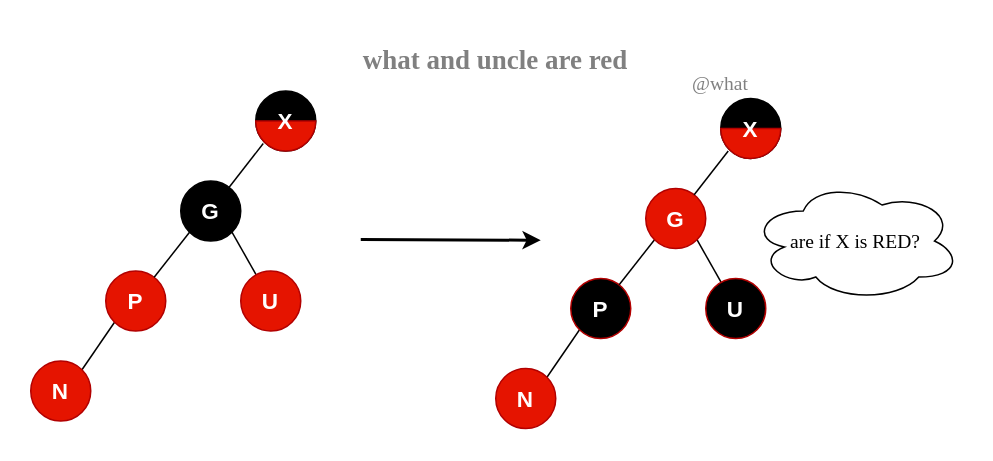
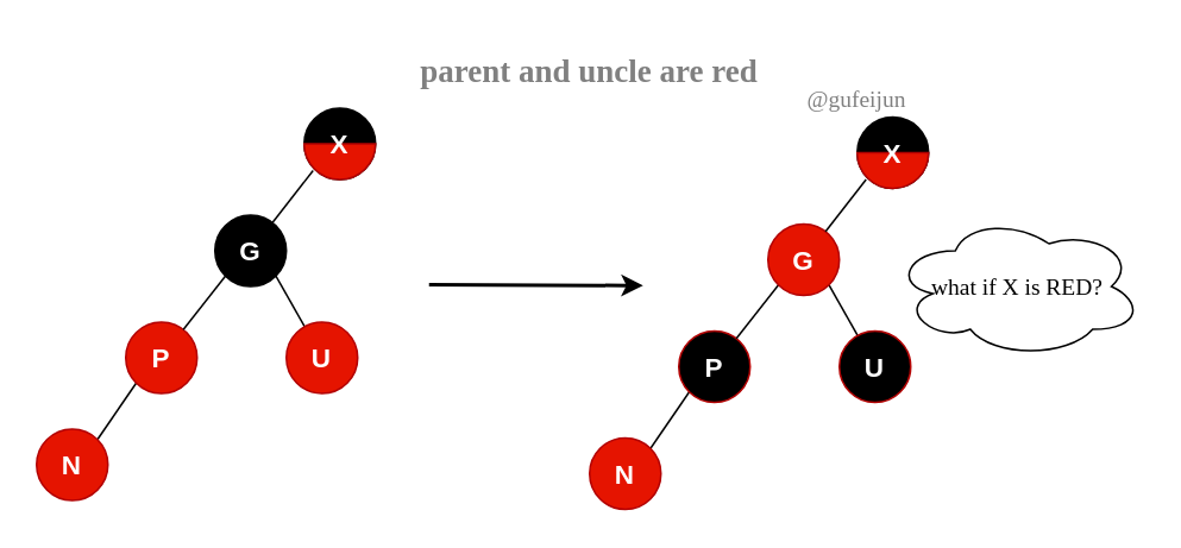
  <mxCell id="0" />
  <mxCell id="1" parent="0" />
  <mxCell id="2" style="edgeStyle=none;rounded=0;orthogonalLoop=1;jettySize=auto;html=1;exitX=0;exitY=1;exitDx=0;exitDy=0;entryX=1;entryY=0;entryDx=0;entryDy=0;endArrow=none;endFill=0;" parent="1" source="3" target="8" edge="1"><mxGeometry relative="1" as="geometry"><mxPoint x="50" y="240" as="targetPoint" /></mxGeometry></mxCell>
  <mxCell id="3" value="P" style="ellipse;whiteSpace=wrap;html=1;aspect=fixed;fillColor=#e51400;strokeColor=#B20000;fontColor=#ffffff;fontSize=15;fontStyle=1" parent="1" vertex="1"><mxGeometry x="70" y="180" width="40" height="40" as="geometry" /></mxCell>
  <mxCell id="4" style="edgeStyle=none;rounded=0;orthogonalLoop=1;jettySize=auto;html=1;exitX=0;exitY=1;exitDx=0;exitDy=0;endArrow=none;endFill=0;" parent="1" source="6" target="3" edge="1"><mxGeometry relative="1" as="geometry"><mxPoint x="100" y="180" as="targetPoint" /></mxGeometry></mxCell>
  <mxCell id="5" style="edgeStyle=none;rounded=0;orthogonalLoop=1;jettySize=auto;html=1;exitX=1;exitY=1;exitDx=0;exitDy=0;fontSize=15;fontColor=#FFFFFF;endArrow=none;endFill=0;" parent="1" source="6" target="7" edge="1"><mxGeometry relative="1" as="geometry" /></mxCell>
  <mxCell id="6" value="G" style="ellipse;whiteSpace=wrap;html=1;aspect=fixed;fillColor=#000000;fontSize=15;fontStyle=1;fontColor=#FFFFFF;labelBackgroundColor=none;" parent="1" vertex="1"><mxGeometry x="120" y="120" width="40" height="40" as="geometry" /></mxCell>
  <mxCell id="7" value="U" style="ellipse;whiteSpace=wrap;html=1;aspect=fixed;fillColor=#e51400;strokeColor=#B20000;fontColor=#ffffff;fontSize=15;fontStyle=1" parent="1" vertex="1"><mxGeometry x="160" y="180" width="40" height="40" as="geometry" /></mxCell>
  <mxCell id="8" value="N" style="ellipse;whiteSpace=wrap;html=1;aspect=fixed;fillColor=#e51400;strokeColor=#B20000;fontColor=#ffffff;fontSize=15;fontStyle=1" parent="1" vertex="1"><mxGeometry x="20" y="240" width="40" height="40" as="geometry" /></mxCell>
  <mxCell id="9" value="" style="ellipse;html=1;aspect=fixed;fillColor=#000000;fontSize=15;fontStyle=1;fontColor=#FFFFFF;labelBackgroundColor=none;verticalAlign=middle;gradientColor=none;gradientDirection=radial;flipH=0;whiteSpace=wrap;" parent="1" vertex="1"><mxGeometry x="170" y="60" width="40" height="40" as="geometry" /></mxCell>
  <mxCell id="10" value="" style="verticalLabelPosition=bottom;verticalAlign=top;html=1;shape=mxgraph.basic.half_circle;labelBackgroundColor=none;fontSize=15;fontColor=#ffffff;fillColor=#e51400;gradientDirection=radial;rotation=0;strokeColor=#B20000;" parent="1" vertex="1"><mxGeometry x="170" y="80" width="40" height="20" as="geometry" /></mxCell>
  <mxCell id="11" style="edgeStyle=none;rounded=0;orthogonalLoop=1;jettySize=auto;html=1;exitX=0.25;exitY=1;exitDx=0;exitDy=0;fontSize=15;fontColor=#FFFFFF;endArrow=none;endFill=0;" parent="1" source="12" target="6" edge="1"><mxGeometry relative="1" as="geometry" /></mxCell>
  <mxCell id="12" value="X" style="text;html=1;strokeColor=none;fillColor=none;align=center;verticalAlign=middle;whiteSpace=wrap;rounded=0;labelBackgroundColor=none;fontSize=15;fontColor=#FFFFFF;fontStyle=1" parent="1" vertex="1"><mxGeometry x="160" y="65" width="60" height="30" as="geometry" /></mxCell>
  <mxCell id="13" style="edgeStyle=none;rounded=0;orthogonalLoop=1;jettySize=auto;html=1;exitX=0;exitY=1;exitDx=0;exitDy=0;entryX=1;entryY=0;entryDx=0;entryDy=0;endArrow=none;endFill=0;" parent="1" source="14" target="19" edge="1"><mxGeometry relative="1" as="geometry"><mxPoint x="360" y="245" as="targetPoint" /></mxGeometry></mxCell>
  <mxCell id="14" value="P" style="ellipse;whiteSpace=wrap;html=1;aspect=fixed;fillColor=#000000;strokeColor=#B20000;fontColor=#ffffff;fontSize=15;fontStyle=1" parent="1" vertex="1"><mxGeometry x="380" y="185" width="40" height="40" as="geometry" /></mxCell>
  <mxCell id="15" style="edgeStyle=none;rounded=0;orthogonalLoop=1;jettySize=auto;html=1;exitX=0;exitY=1;exitDx=0;exitDy=0;endArrow=none;endFill=0;" parent="1" source="17" target="14" edge="1"><mxGeometry relative="1" as="geometry"><mxPoint x="410" y="185" as="targetPoint" /></mxGeometry></mxCell>
  <mxCell id="16" style="edgeStyle=none;rounded=0;orthogonalLoop=1;jettySize=auto;html=1;exitX=1;exitY=1;exitDx=0;exitDy=0;fontSize=15;fontColor=#FFFFFF;endArrow=none;endFill=0;" parent="1" source="17" target="18" edge="1"><mxGeometry relative="1" as="geometry" /></mxCell>
  <mxCell id="17" value="G" style="ellipse;whiteSpace=wrap;html=1;aspect=fixed;fillColor=#e51400;fontSize=15;fontStyle=1;fontColor=#ffffff;labelBackgroundColor=none;strokeColor=#B20000;" parent="1" vertex="1"><mxGeometry x="430" y="125" width="40" height="40" as="geometry" /></mxCell>
  <mxCell id="18" value="U" style="ellipse;whiteSpace=wrap;html=1;aspect=fixed;fillColor=#000000;strokeColor=#B20000;fontColor=#ffffff;fontSize=15;fontStyle=1" parent="1" vertex="1"><mxGeometry x="470" y="185" width="40" height="40" as="geometry" /></mxCell>
  <mxCell id="19" value="N" style="ellipse;whiteSpace=wrap;html=1;aspect=fixed;fillColor=#e51400;strokeColor=#B20000;fontColor=#ffffff;fontSize=15;fontStyle=1" parent="1" vertex="1"><mxGeometry x="330" y="245" width="40" height="40" as="geometry" /></mxCell>
  <mxCell id="20" value="" style="ellipse;html=1;aspect=fixed;fillColor=#000000;fontSize=15;fontStyle=1;fontColor=#FFFFFF;labelBackgroundColor=none;verticalAlign=middle;gradientColor=none;gradientDirection=radial;flipH=0;whiteSpace=wrap;" parent="1" vertex="1"><mxGeometry x="480" y="65" width="40" height="40" as="geometry" /></mxCell>
  <mxCell id="21" value="" style="verticalLabelPosition=bottom;verticalAlign=top;html=1;shape=mxgraph.basic.half_circle;labelBackgroundColor=none;fontSize=15;fontColor=#ffffff;fillColor=#e51400;gradientDirection=radial;rotation=0;strokeColor=#B20000;" parent="1" vertex="1"><mxGeometry x="480" y="85" width="40" height="20" as="geometry" /></mxCell>
  <mxCell id="22" style="edgeStyle=none;rounded=0;orthogonalLoop=1;jettySize=auto;html=1;exitX=0.25;exitY=1;exitDx=0;exitDy=0;fontSize=15;fontColor=#FFFFFF;endArrow=none;endFill=0;" parent="1" source="23" target="17" edge="1"><mxGeometry relative="1" as="geometry" /></mxCell>
  <mxCell id="23" value="X" style="text;html=1;strokeColor=none;fillColor=none;align=center;verticalAlign=middle;whiteSpace=wrap;rounded=0;labelBackgroundColor=none;fontSize=15;fontColor=#FFFFFF;fontStyle=1" parent="1" vertex="1"><mxGeometry x="470" y="70" width="60" height="30" as="geometry" /></mxCell>
  <mxCell id="24" value="" style="endArrow=classic;html=1;rounded=0;fontSize=15;fontColor=#FFFFFF;strokeWidth=2;" parent="1" edge="1"><mxGeometry width="50" height="50" relative="1" as="geometry"><mxPoint x="240" y="159" as="sourcePoint" /><mxPoint x="360" y="159.5" as="targetPoint" /></mxGeometry></mxCell>
- <mxCell id="25" value="what and uncle are red" style="text;html=1;strokeColor=none;fillColor=none;align=center;verticalAlign=middle;whiteSpace=wrap;rounded=0;labelBackgroundColor=none;fontSize=18;fontColor=#808080;fontStyle=1;fontFamily=Verdana;" parent="1" vertex="1"><mxGeometry x="210" y="20" width="240" height="40" as="geometry" /></mxCell>
- <mxCell id="26" value="@what" style="text;html=1;strokeColor=none;fillColor=none;align=center;verticalAlign=middle;whiteSpace=wrap;rounded=0;labelBackgroundColor=none;fontSize=13;fontColor=#808080;fontFamily=Georgia;" parent="1" vertex="1"><mxGeometry x="430" y="40" width="100" height="30" as="geometry" /></mxCell>
- <mxCell id="27" value="&lt;font&gt;are if X is RED?&lt;/font&gt;" style="ellipse;shape=cloud;whiteSpace=wrap;html=1;labelBackgroundColor=none;fontFamily=Comic Sans MS;fontSize=13;gradientDirection=radial;" parent="1" vertex="1"><mxGeometry x="500" y="120" width="140" height="80" as="geometry" /></mxCell>
+ <mxCell id="25" value="parent and uncle are red" style="text;html=1;strokeColor=none;fillColor=none;align=center;verticalAlign=middle;whiteSpace=wrap;rounded=0;labelBackgroundColor=none;fontSize=18;fontColor=#808080;fontStyle=1;fontFamily=Verdana;" parent="1" vertex="1"><mxGeometry x="210" y="20" width="240" height="40" as="geometry" /></mxCell>
+ <mxCell id="26" value="@gufeijun" style="text;html=1;strokeColor=none;fillColor=none;align=center;verticalAlign=middle;whiteSpace=wrap;rounded=0;labelBackgroundColor=none;fontSize=13;fontColor=#808080;fontFamily=Georgia;" parent="1" vertex="1"><mxGeometry x="430" y="40" width="100" height="30" as="geometry" /></mxCell>
+ <mxCell id="27" value="&lt;font&gt;what if X is RED?&lt;/font&gt;" style="ellipse;shape=cloud;whiteSpace=wrap;html=1;labelBackgroundColor=none;fontFamily=Comic Sans MS;fontSize=13;gradientDirection=radial;" parent="1" vertex="1"><mxGeometry x="500" y="120" width="140" height="80" as="geometry" /></mxCell>
